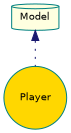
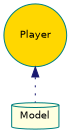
  digraph {
    rankdir=TB
    node [color=teal fontname=Helvetica fontsize=10 style=filled]
    n1 [fillcolor=lightyellow height=0.2 label=Model shape=cylinder width=0.4]
    n2 [fillcolor=gold height=0.2 label=Player shape=circle width=0.4]
-   n1 -> n2 [color=midnightblue dir=back fontname=Helvetica fontsize=10 labelfontname=Helvetica labelfontsize=10 style=dotted]
+   n2 -> n1 [color=midnightblue dir=back fontname=Helvetica fontsize=10 labelfontname=Helvetica labelfontsize=10 style=dotted]
  }
